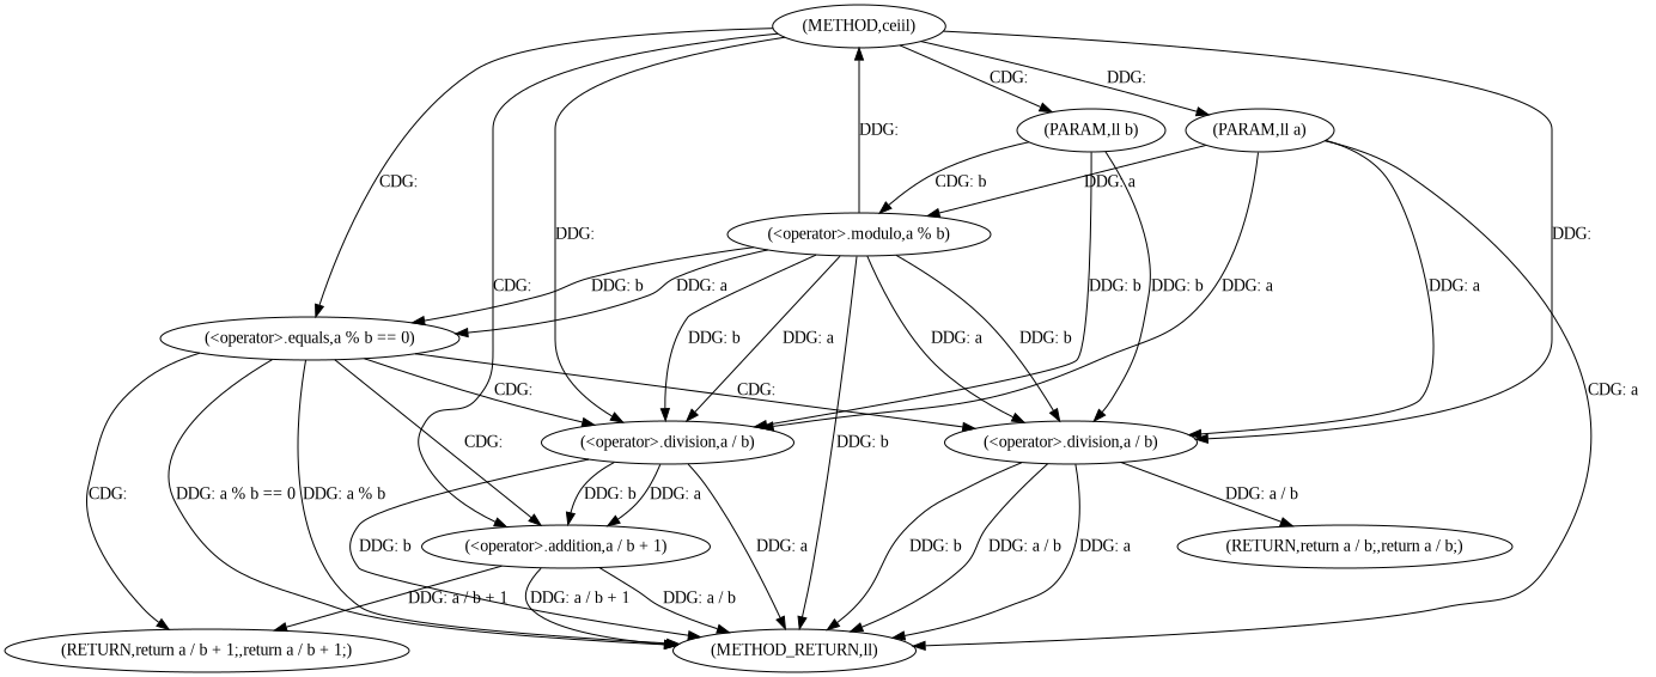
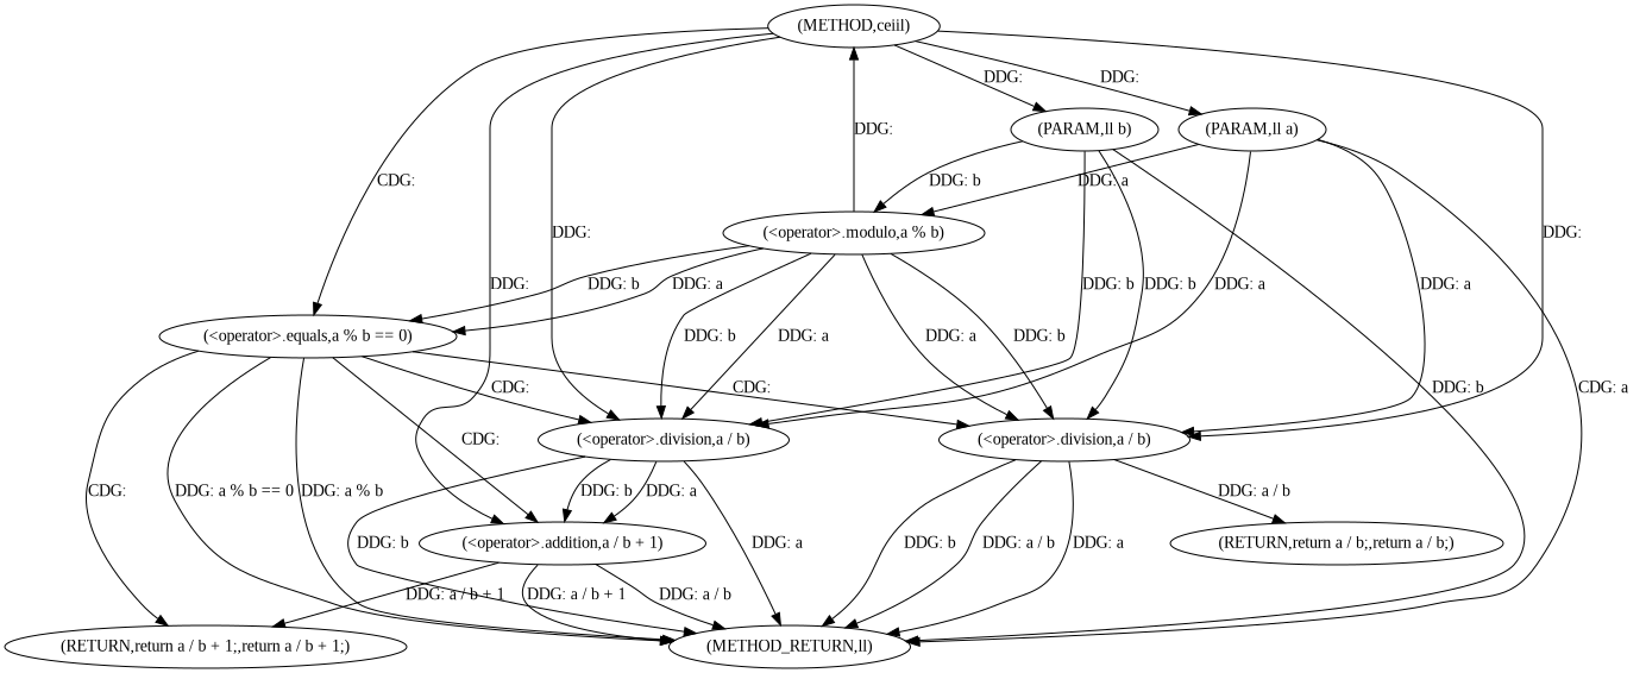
  digraph {
    fontname="Liberation Serif"
    node [fontname="Liberation Serif"]
    edge [fontname="Liberation Serif"]
    n1 [label="(METHOD,ceiil)"]
    n2 [label="(PARAM,ll a)"]
    n3 [label="(PARAM,ll b)"]
    n4 [label="(<operator>.equals,a % b == 0)"]
    n5 [label="(<operator>.division,a / b)"]
    n6 [label="(<operator>.addition,a / b + 1)"]
    n7 [label="(<operator>.division,a / b)"]
    n8 [label="(<operator>.modulo,a % b)"]
    n9 [label="(METHOD_RETURN,ll)"]
    n10 [label="(RETURN,return a / b + 1;,return a / b + 1;)"]
    n11 [label="(RETURN,return a / b;,return a / b;)"]
    n1 -> n2 [label="DDG: "]
-   n1 -> n3 [label="CDG: "]
+   n1 -> n3 [label="DDG: "]
    n1 -> n4 [label="CDG: "]
    n1 -> n5 [label="DDG: "]
-   n1 -> n6 [label="CDG: "]
+   n1 -> n6 [label="DDG: "]
    n1 -> n7 [label="DDG: "]
    n2 -> n5 [label="DDG: a"]
    n2 -> n7 [label="DDG: a"]
    n2 -> n8 [label="DDG: a"]
    n2 -> n9 [label="CDG: a"]
    n3 -> n5 [label="DDG: b"]
    n3 -> n7 [label="DDG: b"]
-   n3 -> n8 [label="CDG: b"]
-   n8 -> n9 [label="DDG: b"]
+   n3 -> n8 [label="DDG: b"]
+   n3 -> n9 [label="DDG: b"]
    n4 -> n5 [label="CDG: "]
    n4 -> n6 [label="CDG: "]
    n4 -> n7 [label="CDG: "]
    n4 -> n9 [label="DDG: a % b"]
    n4 -> n9 [label="DDG: a % b == 0"]
    n4 -> n10 [label="CDG: "]
    n5 -> n9 [label="DDG: a"]
    n5 -> n9 [label="DDG: b"]
    n5 -> n9 [label="DDG: a / b"]
    n5 -> n11 [label="DDG: a / b"]
    n6 -> n9 [label="DDG: a / b"]
    n6 -> n9 [label="DDG: a / b + 1"]
    n6 -> n10 [label="DDG: a / b + 1"]
    n7 -> n6 [label="DDG: b"]
    n7 -> n6 [label="DDG: a"]
    n7 -> n9 [label="DDG: a"]
    n7 -> n9 [label="DDG: b"]
    n8 -> n1 [label="DDG: "]
    n8 -> n4 [label="DDG: a"]
    n8 -> n4 [label="DDG: b"]
    n8 -> n5 [label="DDG: a"]
    n8 -> n5 [label="DDG: b"]
    n8 -> n7 [label="DDG: a"]
    n8 -> n7 [label="DDG: b"]
  }
